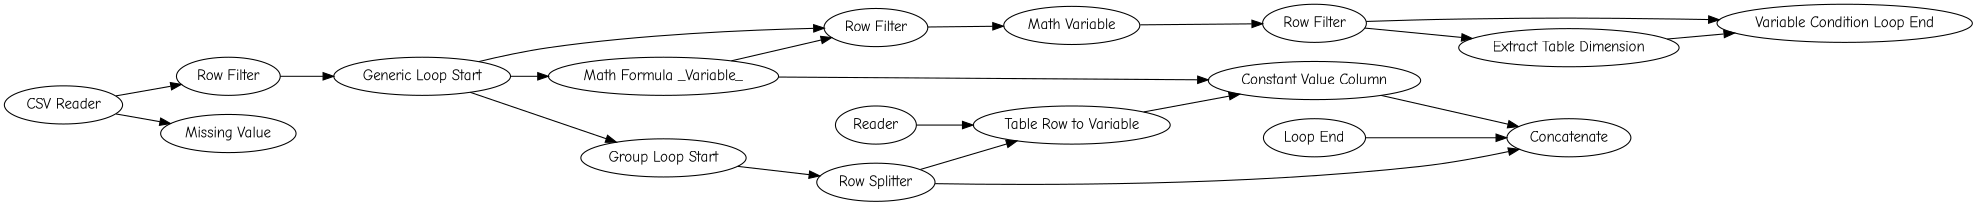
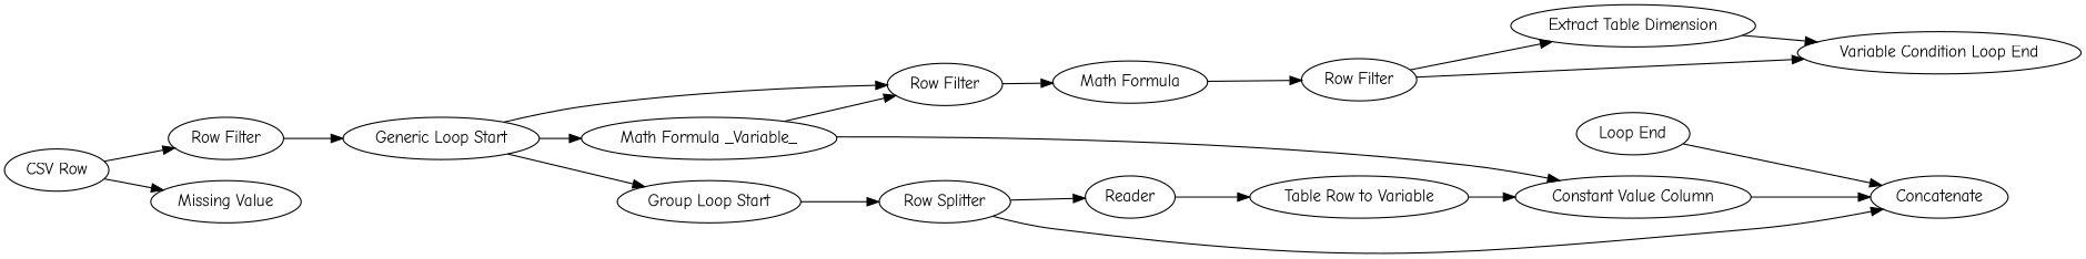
  digraph {
    fontname="Comic Neue"
    rankdir=LR
    node [fontname="Comic Neue"]
    edge [fontname="Comic Neue"]
-   n1 [label="Math Variable"]
+   n1 [label="Math Formula"]
    n2 [label="Row Filter"]
    n3 [label="Variable Condition Loop End"]
    n4 [label="Extract Table Dimension"]
-   n5 [label="CSV Reader"]
+   n5 [label="CSV Row"]
    n6 [label="Row Filter"]
    n7 [label="Missing Value"]
    n8 [label="Generic Loop Start"]
    n9 [label="Row Filter"]
    n10 [label="Math Formula _Variable_"]
    n11 [label="Group Loop Start"]
    n12 [label=Concatenate]
    n13 [label="Loop End"]
    n14 [label="Row Splitter"]
    n15 [label=Reader]
    n16 [label="Table Row to Variable"]
    n17 [label="Constant Value Column"]
    n1 -> n2
    n2 -> n3
    n2 -> n4
    n4 -> n3
    n5 -> n6
    n5 -> n7
    n6 -> n8
    n8 -> n9
    n8 -> n10
    n8 -> n11
    n9 -> n1
    n10 -> n9
    n10 -> n17
    n11 -> n14
    n13 -> n12
    n14 -> n12
-   n14 -> n16
+   n14 -> n15
    n15 -> n16
    n16 -> n17
    n17 -> n12
  }
